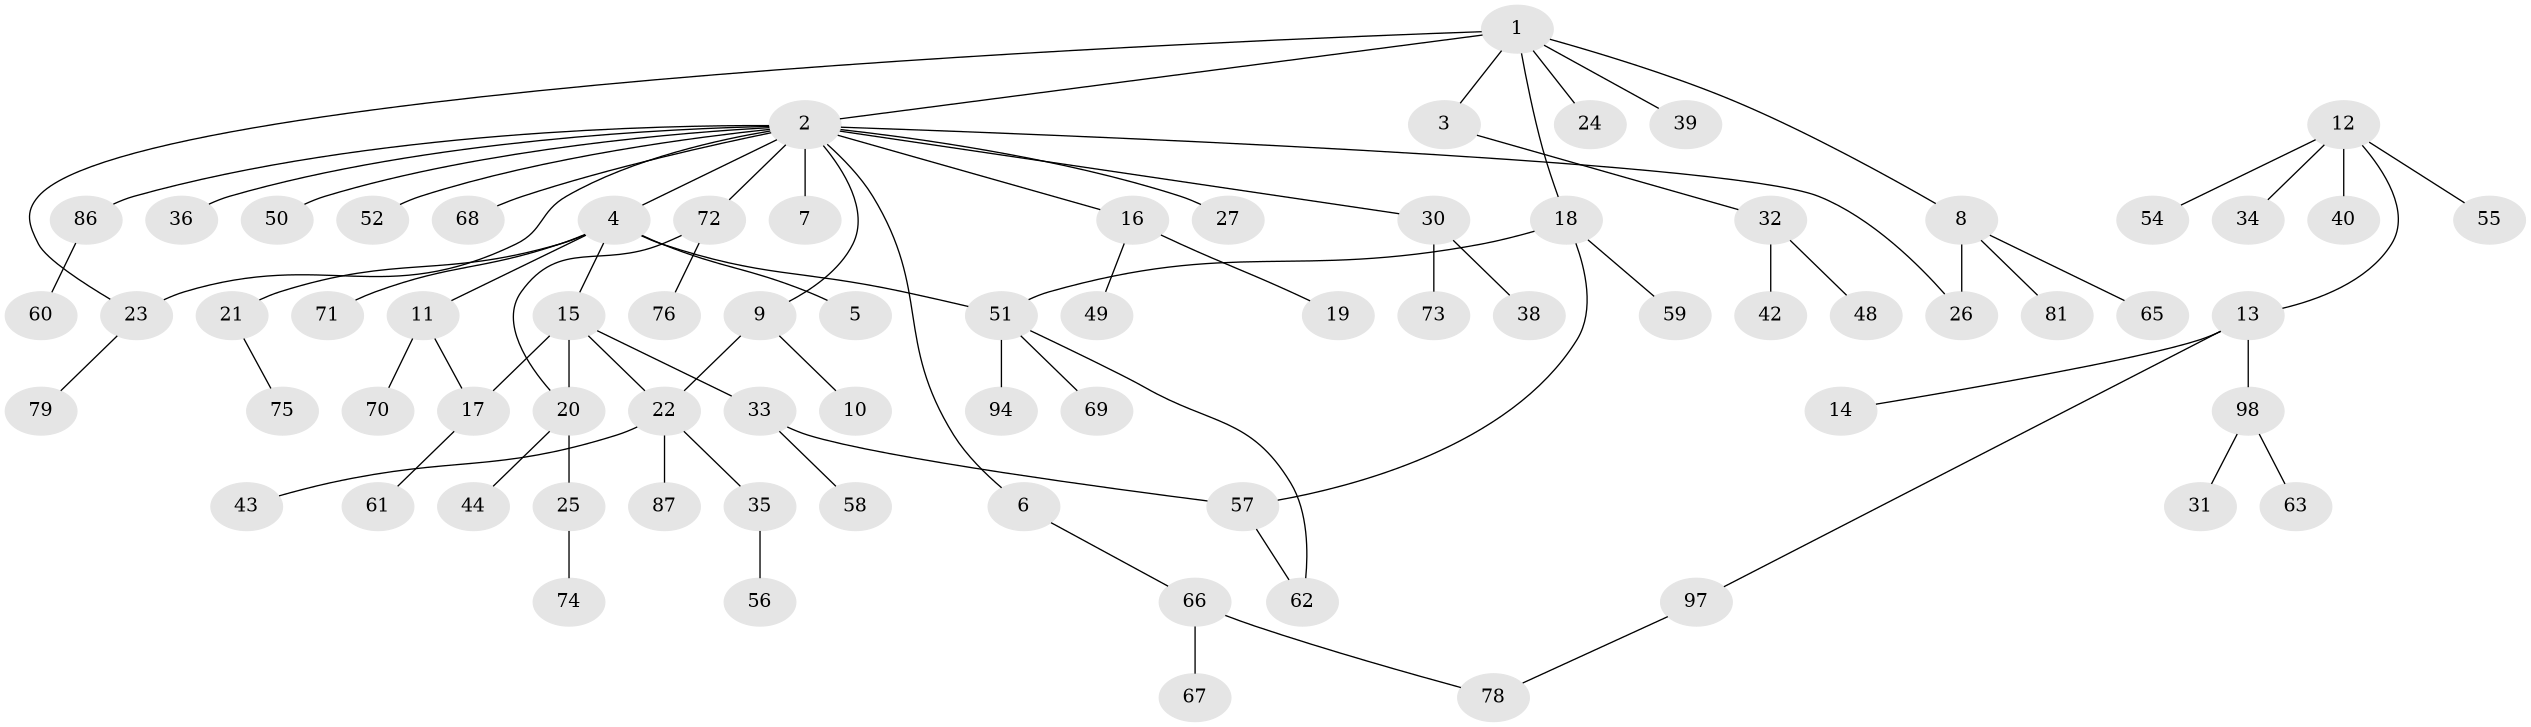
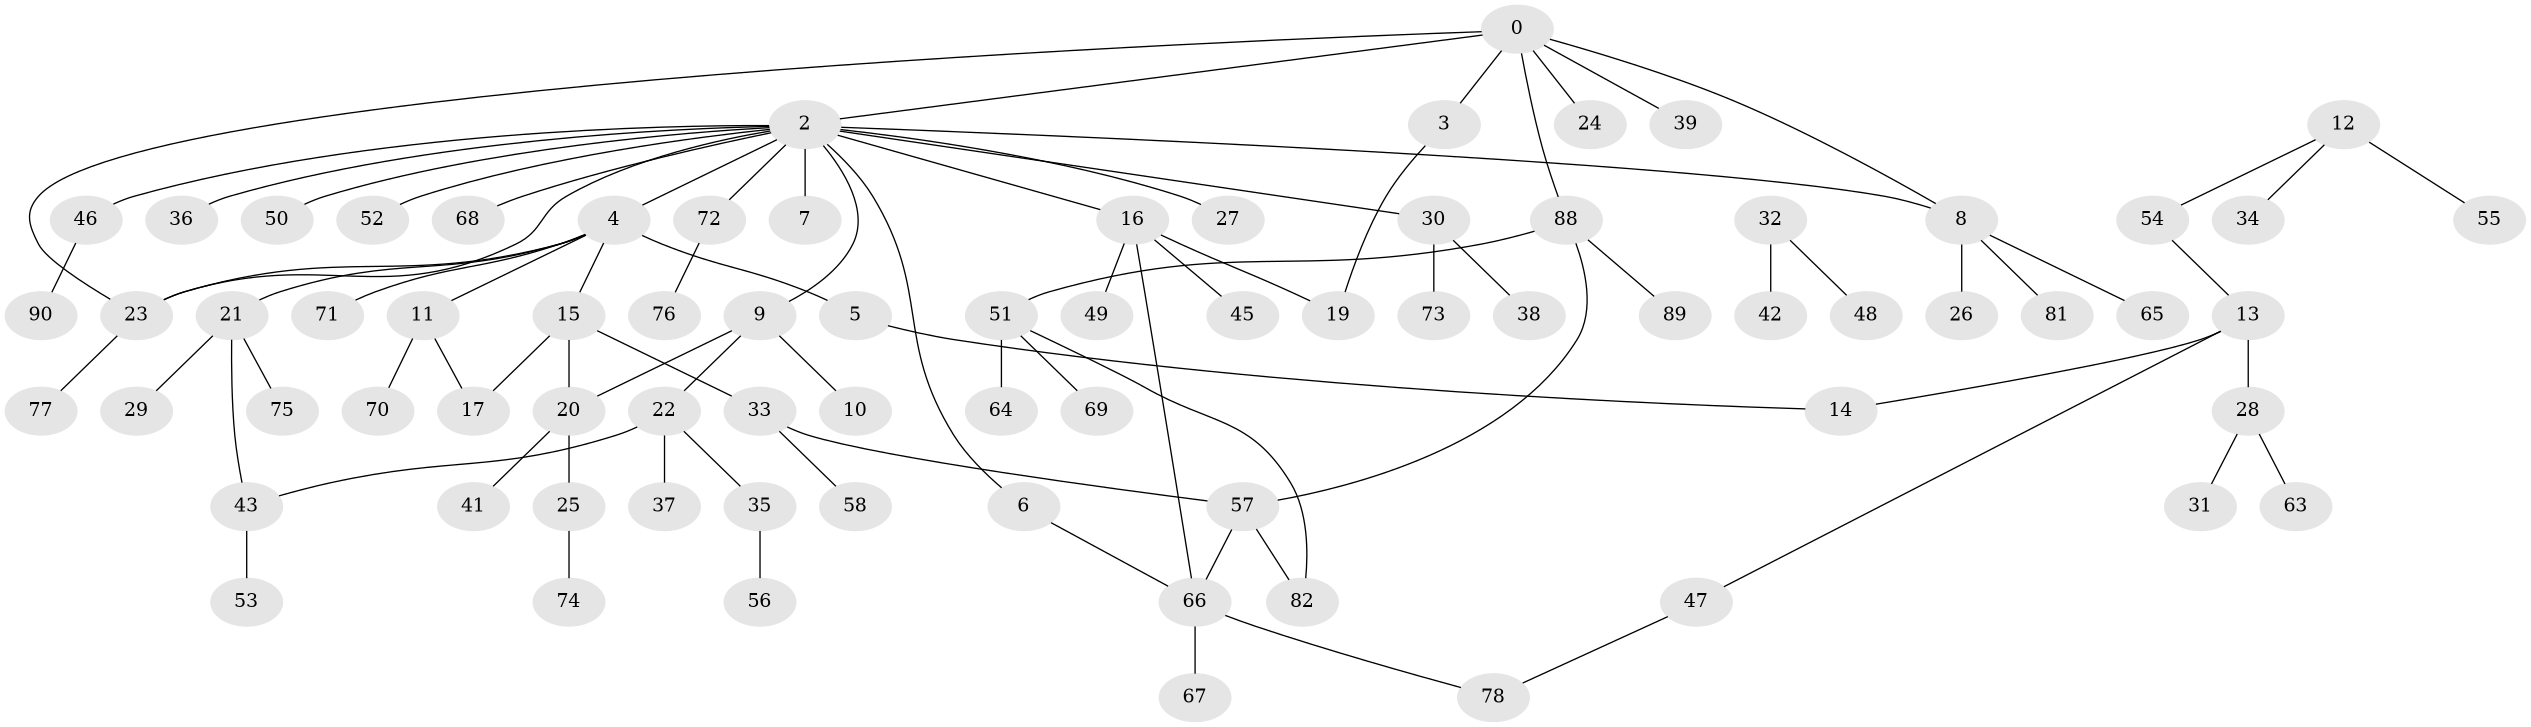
  graph {
    node [color=gray90 style=filled]
-   1
+   1 [label=0]
    2
    3
    8
-   18
+   18 [label=88]
    23
    24
    39
    4
    6
    7
    9
    16
    26
    27
    30
    36
-   46 [label=86]
+   46
    50
    52
    68
    72
    32
    n24 [label=81]
    65
    51
    57
-   59
-   77 [label=79]
+   59 [label=89]
+   77
    5
    11
    15
    21
    71
    66
    10
    20
    22
    19
+   45
    49
    38
    73
-   60
+   60 [label=90]
    76
    42
    48
    14
    17
    70
    12
    13
    34
-   40
    54
    55
    33
+   29
    43
    75
-   62
-   64 [label=94]
+   62 [label=82]
+   64
    69
    78
    67
    25
-   44
+   44 [label=41]
    35
-   37 [label=87]
-   61
-   28 [label=98]
-   47 [label=97]
+   37
+   28
+   47
    31
    63
    58
    74
+   53
    56
    1 -- 2
    1 -- 3
    1 -- 8
    1 -- 18
    1 -- 23
    1 -- 24
    1 -- 39
    2 -- 23
    2 -- 4
    2 -- 6
    2 -- 7
    2 -- 9
    2 -- 16
-   2 -- 26
+   2 -- 8
    2 -- 27
    2 -- 30
    2 -- 36
    2 -- 46
    2 -- 50
    2 -- 52
    2 -- 68
    2 -- 72
-   3 -- 32
+   3 -- 19
    8 -- 26
    8 -- n24
    8 -- 65
    18 -- 51
    18 -- 57
    18 -- 59
    23 -- 77
-   4 -- 51
+   4 -- 23
    4 -- 5
    4 -- 11
    4 -- 15
    4 -- 21
    4 -- 71
    6 -- 66
    9 -- 10
-   72 -- 20
+   9 -- 20
    9 -- 22
+   16 -- 66
    16 -- 19
+   16 -- 45
    16 -- 49
    30 -- 38
    30 -- 73
    46 -- 60
    72 -- 76
    32 -- 42
    32 -- 48
    51 -- 62
    51 -- 64
    51 -- 69
+   57 -- 66
    57 -- 62
+   5 -- 14
    11 -- 17
    11 -- 70
    15 -- 20
-   15 -- 22
    15 -- 17
    15 -- 33
+   21 -- 29
+   21 -- 43
    21 -- 75
    66 -- 78
    66 -- 67
    20 -- 25
    20 -- 44
    22 -- 43
    22 -- 35
    22 -- 37
-   17 -- 61
-   12 -- 13
+   54 -- 13
    12 -- 34
-   12 -- 40
    12 -- 54
    12 -- 55
    13 -- 14
    13 -- 28
    13 -- 47
    33 -- 57
    33 -- 58
+   43 -- 53
    25 -- 74
    35 -- 56
    28 -- 31
    28 -- 63
    47 -- 78
  }
